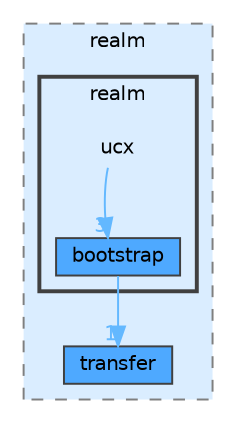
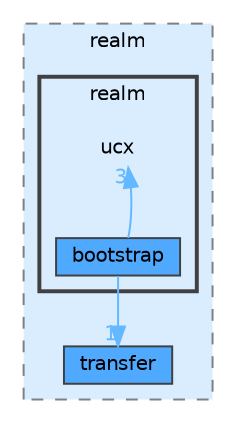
  digraph {
    compound=true
    node [fontname=Helvetica fontsize=10 shape=box color=grey25 fillcolor="#4ea9ff" style=filled]
    edge [color=steelblue1 fontcolor=steelblue1 fontname=Helvetica fontsize=10 labeldistance=1.5 labelfontname=Helvetica labelfontsize=10]
    n1 [height=0.2 label=ucx shape=plaintext width=0.4 color="" fillcolor="" style=""]
    n2 [height=0.2 label=bootstrap width=0.4]
    n3 [height=0.2 label=transfer width=0.4]
    subgraph cluster_1 {
      bgcolor="#daedff"
      fontname=Helvetica
      fontsize=10
      label=realm
      pencolor=grey50
      style="filled,dashed"
      n3
      subgraph cluster_2 {
        bgcolor="#daedff"
        fontname=Helvetica
        fontsize=10
        label=realm
        pencolor=grey25
        style="filled,bold"
        n1
        n2
      }
    }
-   n1 -> n2 [headlabel=3]
+   n2 -> n1 [headlabel=3]
    n2 -> n3 [headlabel=1]
  }
